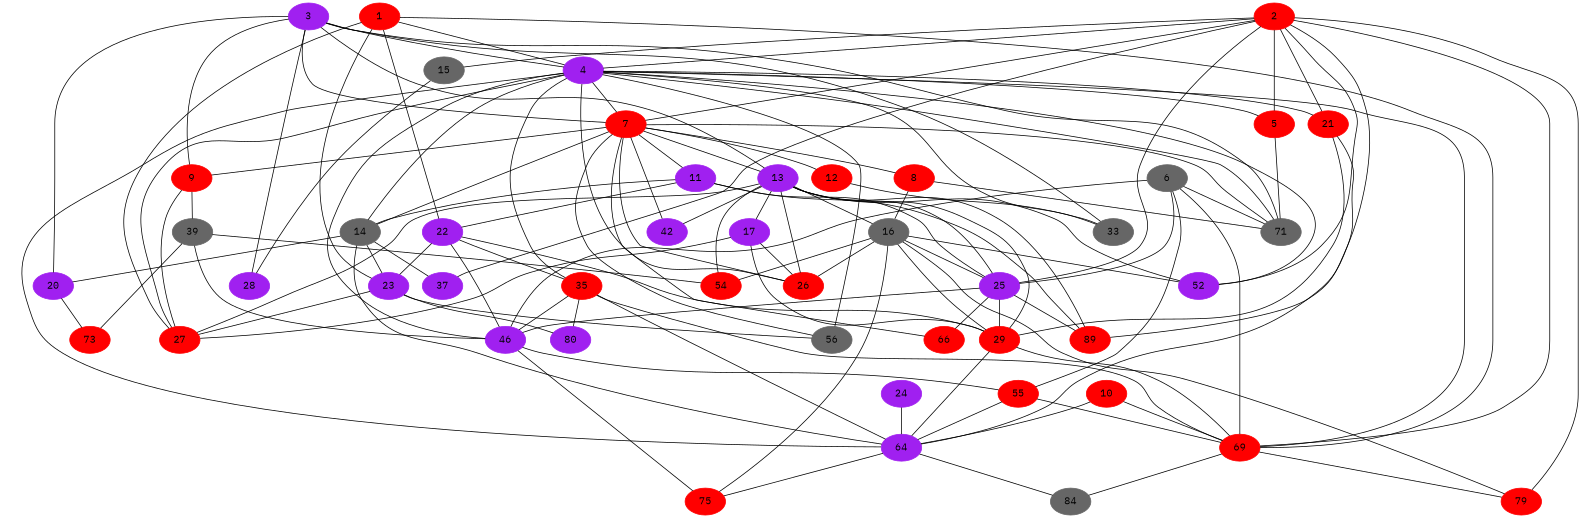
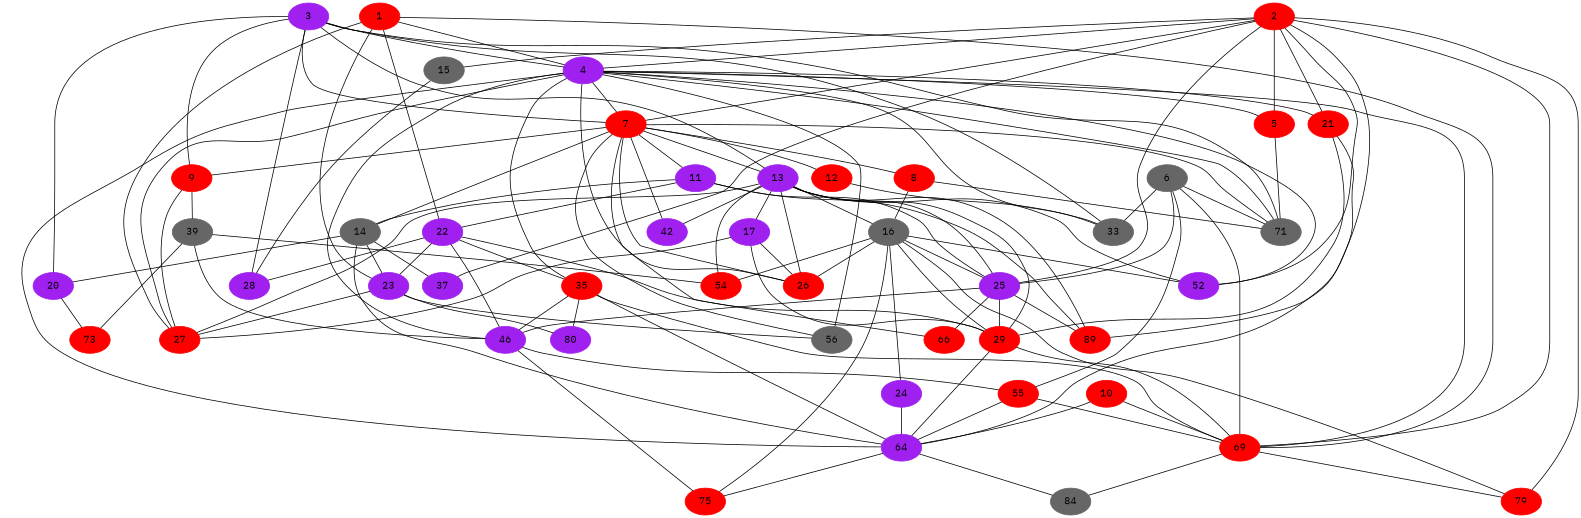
  graph {
    fontname="IBM Plex Mono"
    node [color=red fontname="IBM Plex Mono" style=filled]
    edge [fontname="IBM Plex Mono"]
    1 [super="+83"]
    4 [color=purple super="+85+62+32"]
    22 [color=purple super="+30"]
    23 [color=purple super="+77"]
    27 [super="+74"]
    69 [super="+78"]
    5
    7 [super="+18+48"]
    21 [super="+43"]
    52 [color=purple]
    33 [color=gray40 super="+51"]
    71 [color=gray40 super="+92"]
    14 [color=gray40 super="+70"]
    26 [super="+50"]
    35
    46 [color=purple super="+93"]
    56 [color=gray40]
    64 [color=purple super="+65"]
    28 [color=purple]
    29 [super="+53+36"]
    80 [color=purple]
    79
    84 [color=gray40]
    2 [super="+59+19"]
    15 [color=gray40]
    25 [color=purple super="+31+90+57"]
    37 [color=purple]
    89
    9
    13 [color=purple super="+45+40"]
    8
    11 [color=purple super="+60"]
    12
    42 [color=purple]
    66
    3 [color=purple super="+38"]
    20 [color=purple]
    39 [color=gray40 super="+67"]
    16 [color=gray40 super="+87+41"]
    17 [color=purple super="+58"]
    54
    73
    55
    75
    6 [color=gray40 super="+76"]
    24 [color=purple super="+63"]
    10
    1 -- 4
    1 -- 22
    1 -- 23
    1 -- 27
    1 -- 69
    4 -- 27 [weight=2]
    4 -- 69 [weight=2]
    4 -- 5
    4 -- 7
    4 -- 21
    4 -- 52
    4 -- 33
    4 -- 71
-   4 -- 14
    4 -- 26 [weight=2]
    4 -- 35
    4 -- 46
    4 -- 56
    4 -- 64
    22 -- 23
    22 -- 35 [weight=2]
    22 -- 46
+   22 -- 28
    22 -- 29
    23 -- 27
    23 -- 56
    23 -- 80
    69 -- 79
    69 -- 84
    5 -- 71
    7 -- 71
    7 -- 14 [weight=2]
    7 -- 26
    7 -- 56
    7 -- 9
    7 -- 13
    7 -- 8
    7 -- 11
    7 -- 12
    7 -- 42
    7 -- 66
    21 -- 64
    21 -- 29
    14 -- 23
    14 -- 64 [weight=2]
    14 -- 37
    14 -- 20
    35 -- 69
    35 -- 46
    35 -- 64
    35 -- 80
    46 -- 55
    46 -- 75
    64 -- 84
    64 -- 75
    29 -- 69
    29 -- 64
    2 -- 4
    2 -- 69
    2 -- 5 [weight=2]
    2 -- 7
    2 -- 21
    2 -- 52
    2 -- 79
    2 -- 15
    2 -- 25 [weight=2]
    2 -- 37
    2 -- 89
    15 -- 28
    25 -- 46
    25 -- 29
    25 -- 89
    25 -- 66
    9 -- 27
    9 -- 39
    13 -- 27
    13 -- 52
    13 -- 26
    13 -- 29 [weight=2]
    13 -- 25
    13 -- 89
    13 -- 42
    13 -- 16 [weight=2]
    13 -- 17
    13 -- 54
    8 -- 71
    8 -- 16
    11 -- 22
    11 -- 14
    11 -- 25
    11 -- 89
    12 -- 33
    3 -- 4
    3 -- 7
    3 -- 33
    3 -- 71
    3 -- 28
    3 -- 9
    3 -- 13
    3 -- 20
    20 -- 73
    39 -- 46
    39 -- 54
    39 -- 73
    16 -- 52
    16 -- 26
    16 -- 29
    16 -- 79
    16 -- 25 [weight=2]
    16 -- 54
    16 -- 75 [weight=2]
+   16 -- 24
    17 -- 27
    17 -- 26 [weight=2]
    17 -- 29
    55 -- 69
    55 -- 64
    6 -- 69
-   6 -- 46
+   6 -- 33
    6 -- 71
    6 -- 25
    6 -- 55
    24 -- 64
    10 -- 69
    10 -- 64
  }
